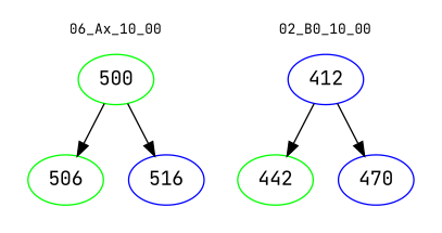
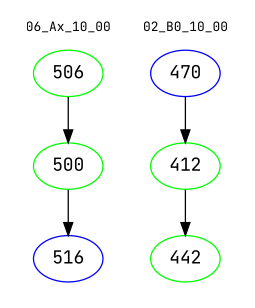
  digraph {
    fontname="JetBrains Mono"
    node [color=green fontname="JetBrains Mono"]
    edge [color=black fontname="JetBrains Mono"]
    n1 [label=506]
    n2 [label=500]
    n3 [color=blue label=516]
    n4 [label=442]
-   n5 [color=blue label=412]
+   n5 [label=412]
    n6 [color=blue label=470]
    subgraph cluster_1 {
      color=white
      fontsize=10
      label="06_Ax_10_00"
      n1
      n2
      n3
    }
    subgraph cluster_2 {
      color=white
      fontsize=10
      label="02_B0_10_00"
      n4
      n5
      n6
    }
-   n2 -> n1
+   n1 -> n2
    n2 -> n3
    n5 -> n4
-   n5 -> n6
+   n6 -> n5
  }
